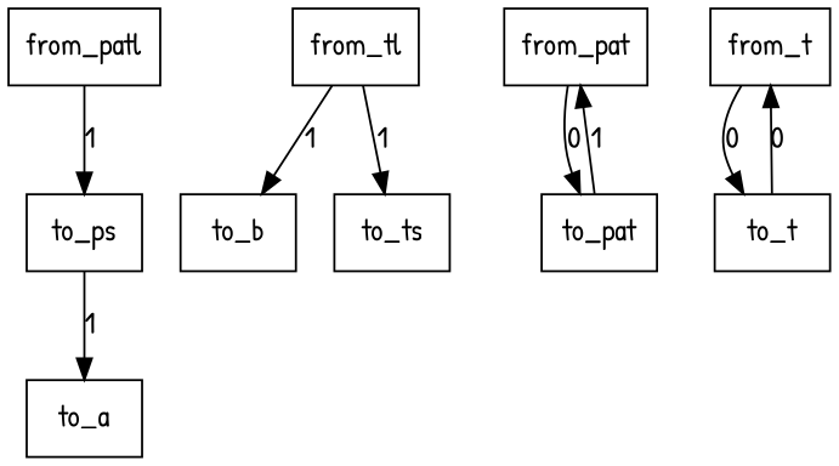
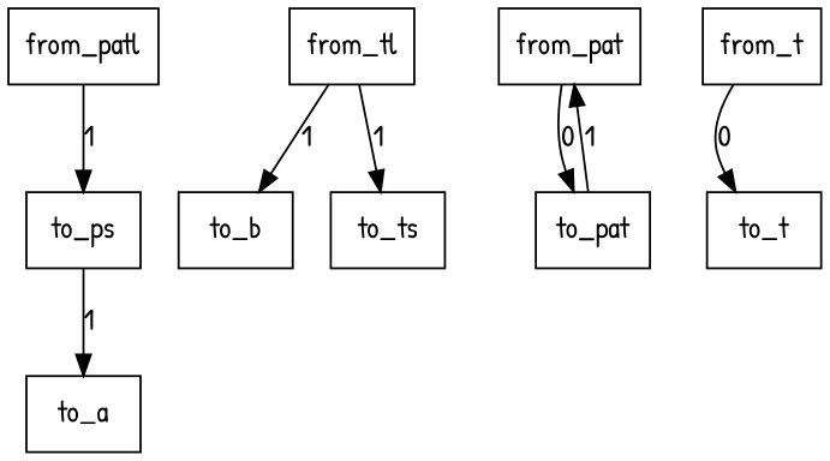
  digraph {
    fontname="Patrick Hand"
    rankdir=TB
    node [fillcolor=white fontname="Patrick Hand" shape=box style=filled]
    edge [fontname="Patrick Hand"]
    n1 [label=<from_patl>]
    n2 [label=<to_ps>]
    n3 [label=<to_a>]
    n4 [label=<from_tl>]
    n5 [label=<to_b>]
    n6 [label=<to_ts>]
    n7 [label=<from_pat>]
    n8 [label=<to_pat>]
    n9 [label=<from_t>]
    n10 [label=<to_t>]
    n1 -> n2 [label=1]
    n2 -> n3 [label=1]
    n4 -> n5 [label=1]
    n4 -> n6 [label=1]
    n7 -> n8 [label=0]
    n8 -> n7 [label=1]
    n9 -> n10 [label=0]
-   n10 -> n9 [label=0]
  }
